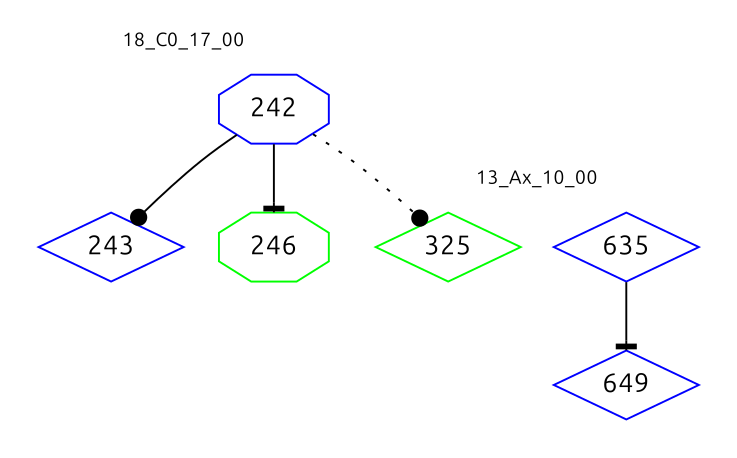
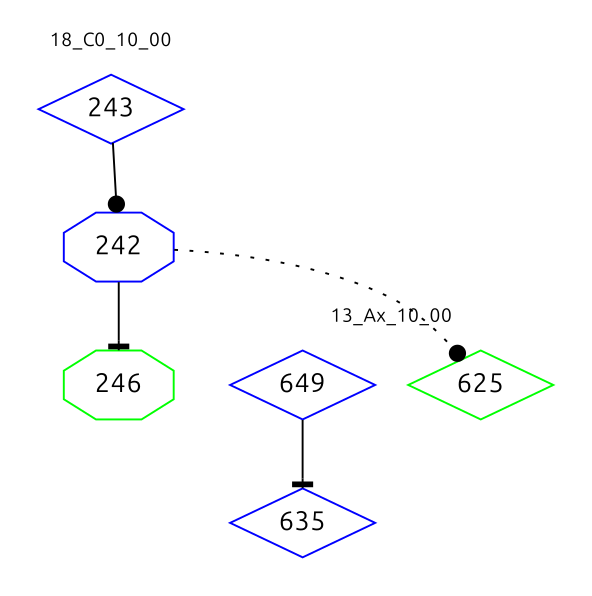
  digraph {
    fontname=Ubuntu
    node [color=blue fontname=Ubuntu shape=diamond]
    edge [arrowhead=tee color=black fontname=Ubuntu style=solid]
    n1 [label=635]
-   n2 [color=green label=325]
+   n2 [color=green label=625]
    n3 [label=649]
    n4 [label=243]
    n5 [label=242 shape=octagon]
    n6 [color=green label=246 shape=octagon]
    subgraph cluster_1 {
      color=white
      fontsize=10
      label="13_Ax_10_00"
      n1
      n2
      n3
    }
    subgraph cluster_2 {
      color=white
      fontsize=10
-     label="18_C0_17_00"
+     label="18_C0_10_00"
      n4
      n5
      n6
    }
-   n1 -> n3
-   n5 -> n4 [arrowhead=dot]
+   n3 -> n1
+   n4 -> n5 [arrowhead=dot]
    n5 -> n2 [arrowhead=dot style=dotted]
    n5 -> n6
  }
